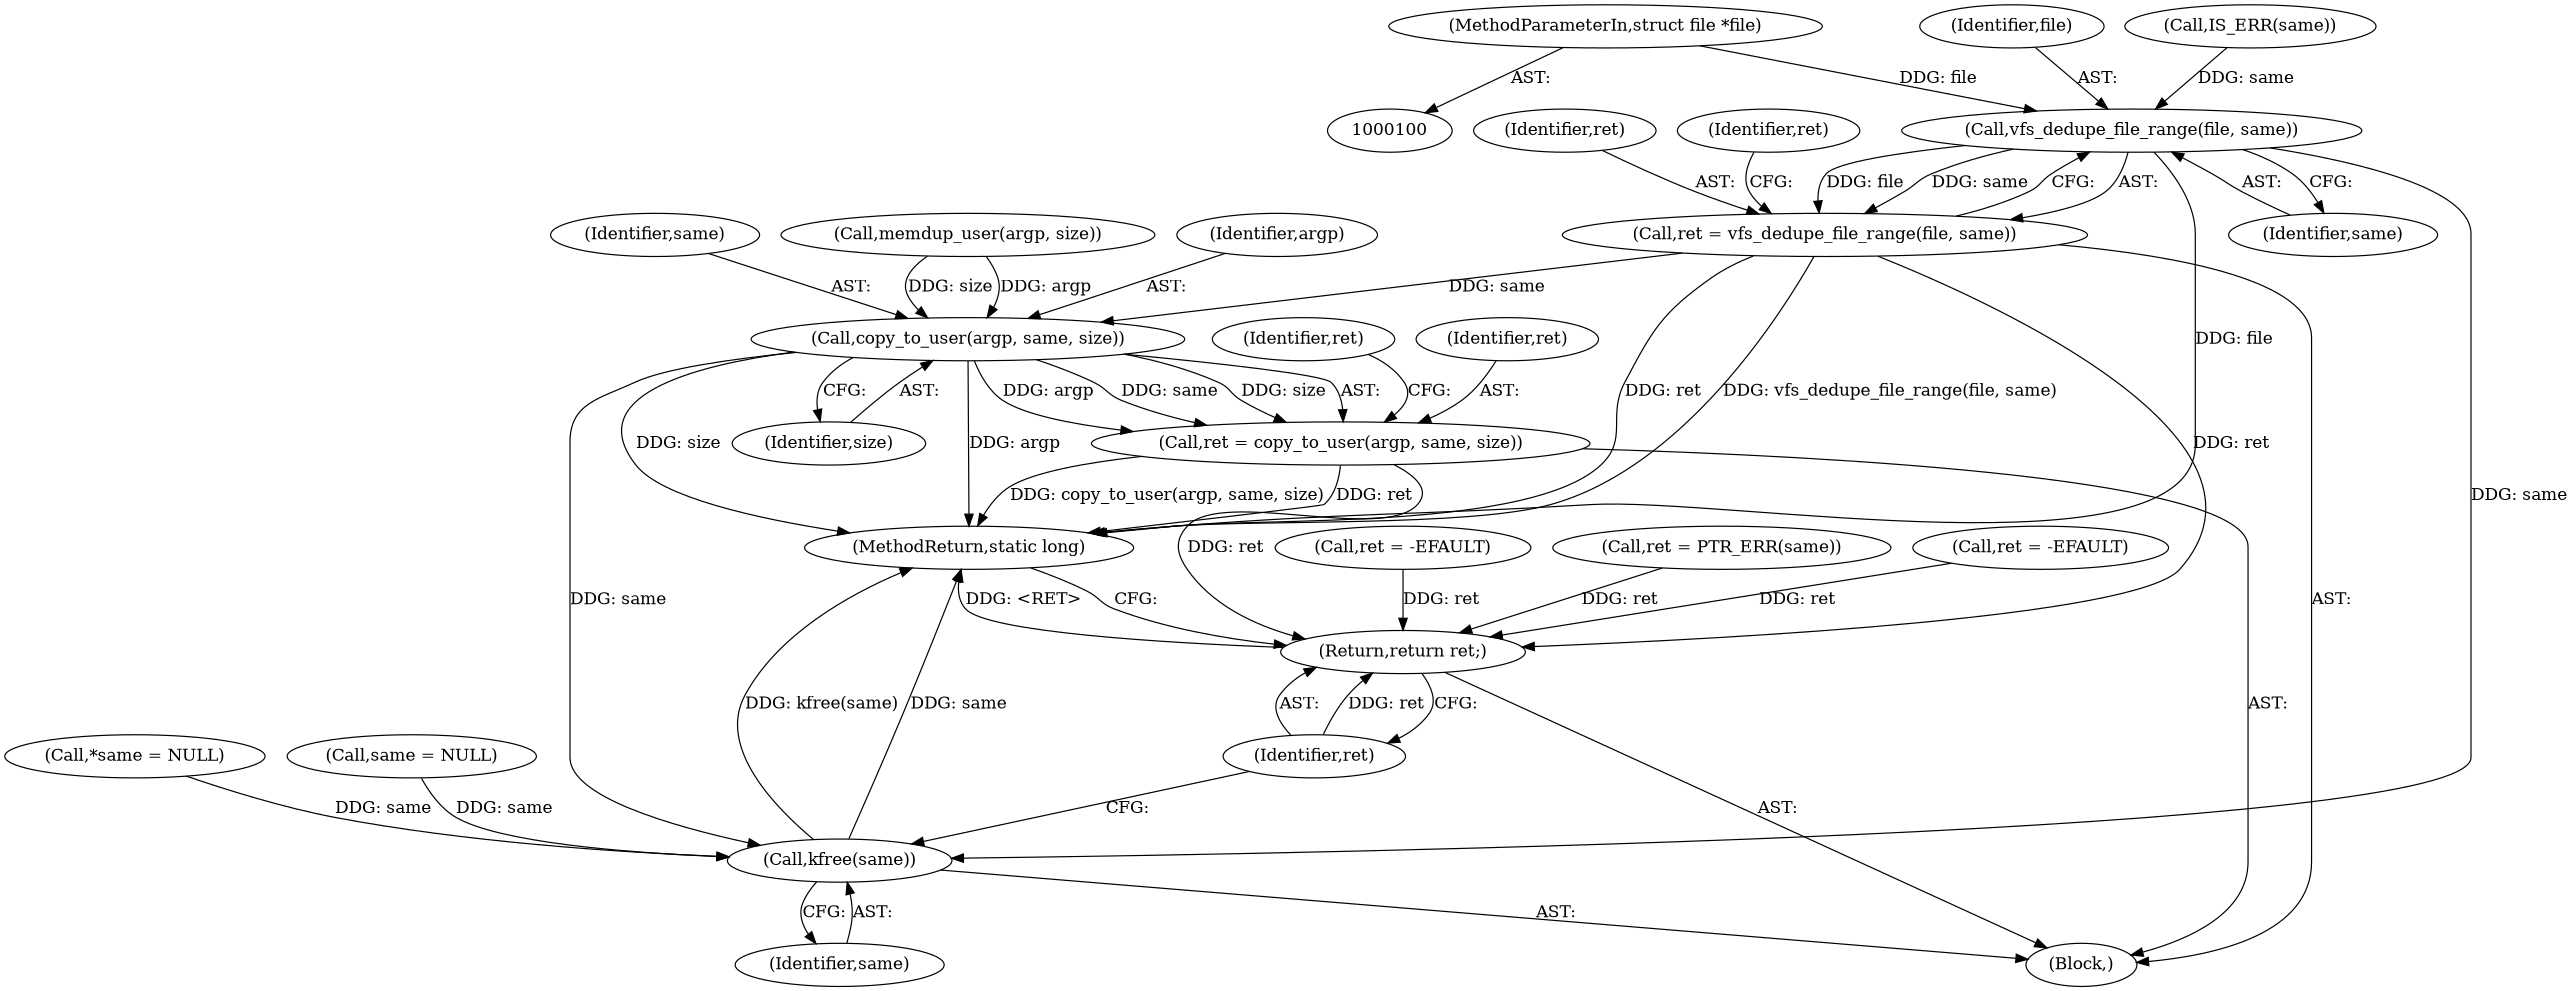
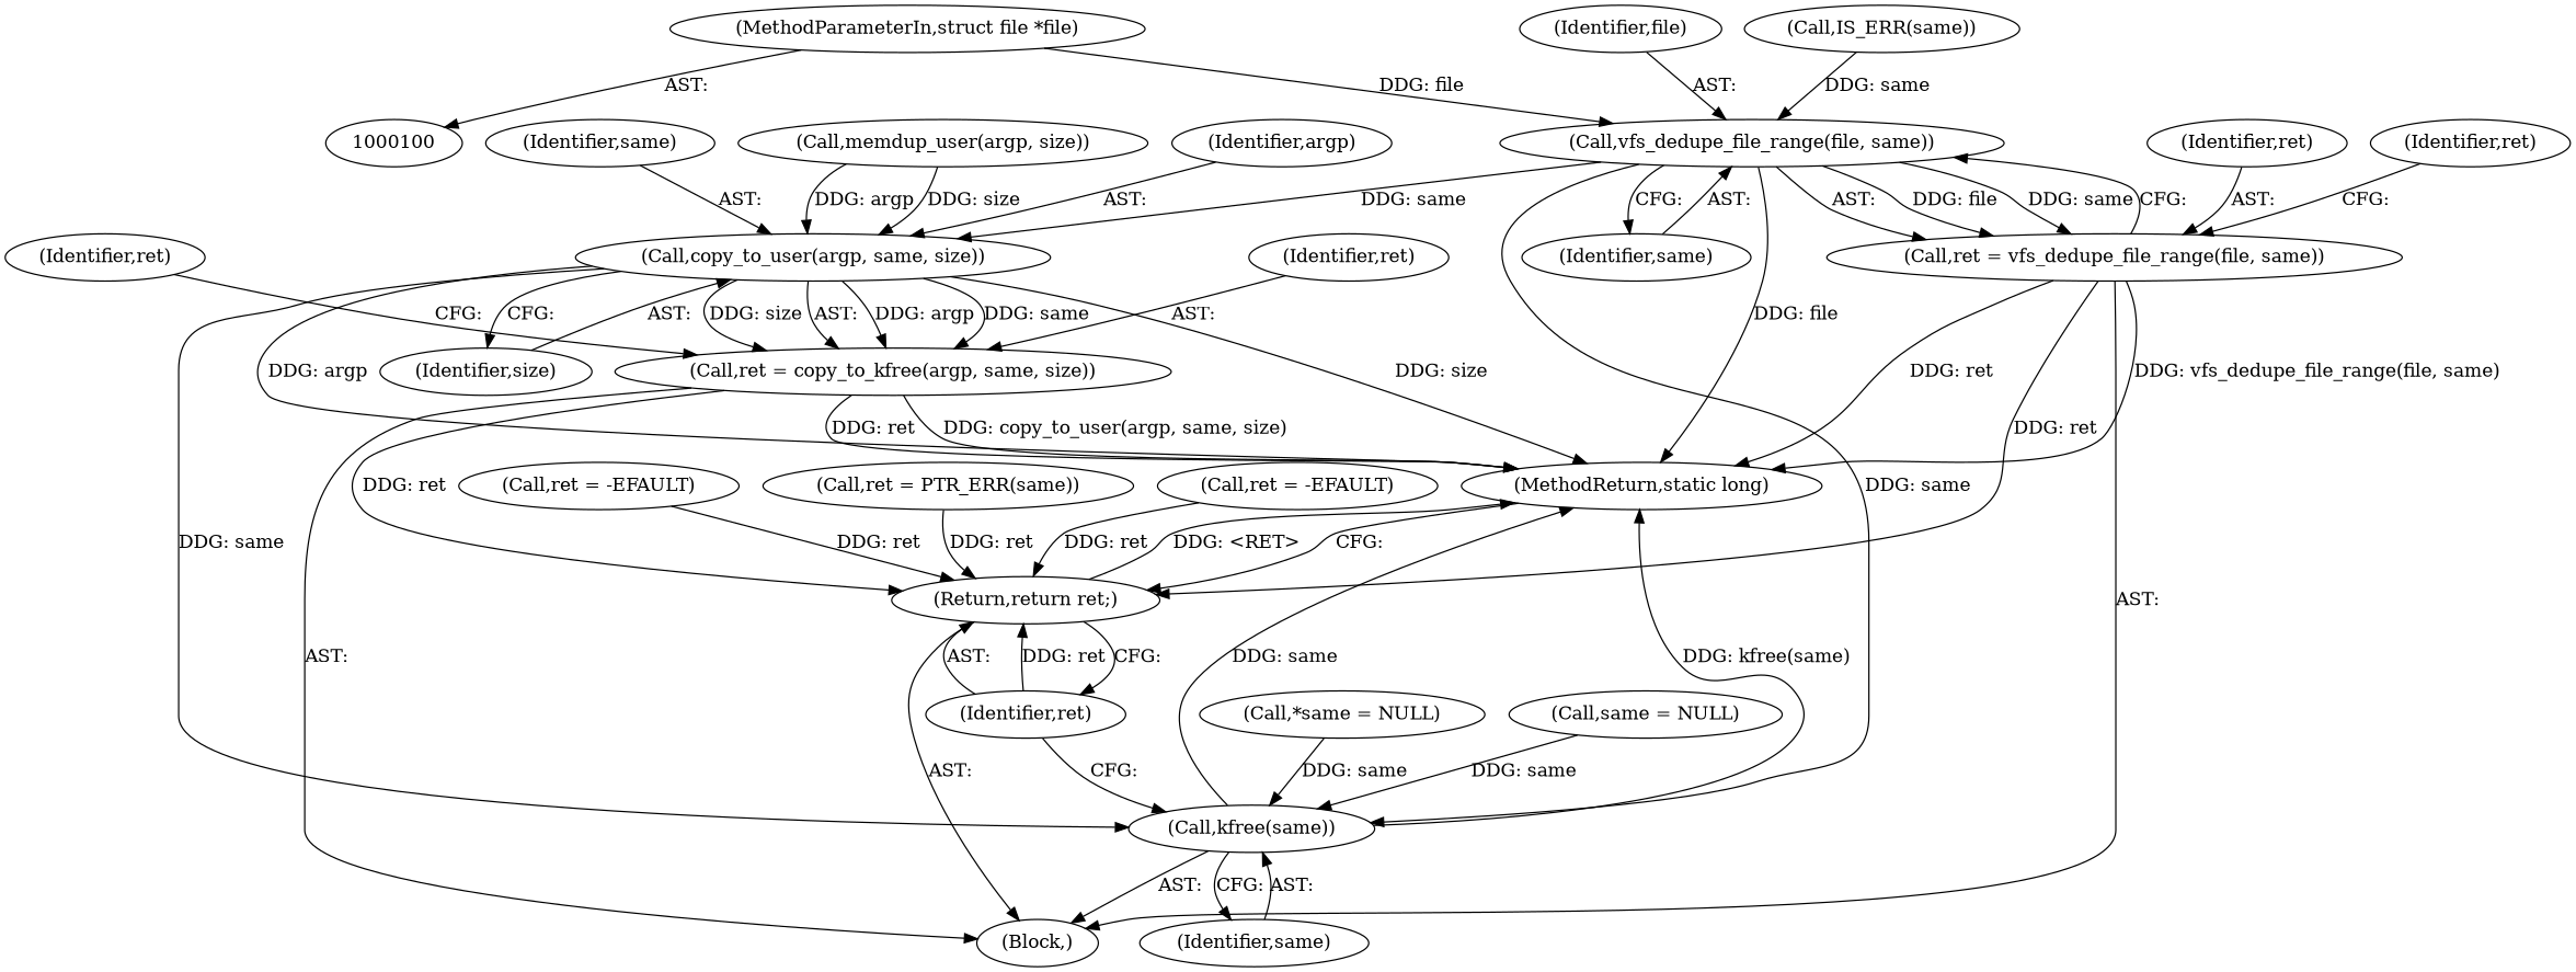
  digraph {
    n1 [label="(MethodParameterIn,struct file *file)"]
    n2 [label="(Call,vfs_dedupe_file_range(file, same))"]
    1000100
    n4 [label="(MethodReturn,static long)"]
    n5 [label="(Call,ret = vfs_dedupe_file_range(file, same))"]
    n6 [label="(Call,copy_to_user(argp, same, size))"]
    n7 [label="(Call,kfree(same))"]
    n8 [label="(Identifier,same)"]
    n9 [label="(Return,return ret;)"]
    n10 [label="(Block,)"]
-   n11 [label="(Call,ret = copy_to_user(argp, same, size))"]
+   n11 [label="(Call,ret = copy_to_kfree(argp, same, size))"]
    n12 [label="(Identifier,size)"]
    n13 [label="(Identifier,same)"]
    n14 [label="(Identifier,ret)"]
    n15 [label="(Call,ret = -EFAULT)"]
    n16 [label="(Call,ret = PTR_ERR(same))"]
    n17 [label="(Identifier,argp)"]
    n18 [label="(Identifier,same)"]
    n19 [label="(Call,memdup_user(argp, size))"]
    n20 [label="(Identifier,file)"]
    n21 [label="(Identifier,ret)"]
    n22 [label="(Identifier,ret)"]
    n23 [label="(Identifier,ret)"]
    n24 [label="(Call,*same = NULL)"]
    n25 [label="(Call,same = NULL)"]
    n26 [label="(Call,IS_ERR(same))"]
    n27 [label="(Identifier,ret)"]
    n28 [label="(Call,ret = -EFAULT)"]
    n1 -> n2 [label="DDG: file"]
    n1 -> 1000100 [label="AST: "]
    n2 -> n4 [label="DDG: file"]
    n2 -> n5 [label="AST: "]
    n2 -> n5 [label="DDG: file"]
    n2 -> n5 [label="DDG: same"]
-   n5 -> n6 [label="DDG: same"]
+   n2 -> n6 [label="DDG: same"]
    n2 -> n7 [label="DDG: same"]
    n2 -> n8 [label="CFG: "]
    n4 -> n9 [label="CFG: "]
    n5 -> n2 [label="CFG: "]
    n5 -> n4 [label="DDG: ret"]
    n5 -> n4 [label="DDG: vfs_dedupe_file_range(file, same)"]
    n5 -> n9 [label="DDG: ret"]
    n5 -> n10 [label="AST: "]
    n6 -> n4 [label="DDG: size"]
    n6 -> n4 [label="DDG: argp"]
    n6 -> n7 [label="DDG: same"]
    n6 -> n11 [label="AST: "]
    n6 -> n11 [label="DDG: argp"]
    n6 -> n11 [label="DDG: same"]
    n6 -> n11 [label="DDG: size"]
    n6 -> n12 [label="CFG: "]
    n7 -> n4 [label="DDG: same"]
    n7 -> n4 [label="DDG: kfree(same)"]
    n7 -> n10 [label="AST: "]
    n7 -> n13 [label="CFG: "]
    n8 -> n2 [label="AST: "]
    n9 -> n4 [label="DDG: <RET>"]
    n9 -> n10 [label="AST: "]
    n9 -> n14 [label="CFG: "]
    n11 -> n4 [label="DDG: copy_to_user(argp, same, size)"]
    n11 -> n4 [label="DDG: ret"]
    n11 -> n9 [label="DDG: ret"]
    n11 -> n10 [label="AST: "]
    n12 -> n6 [label="AST: "]
    n13 -> n7 [label="AST: "]
    n14 -> n7 [label="CFG: "]
    n14 -> n9 [label="AST: "]
    n14 -> n9 [label="DDG: ret"]
    n15 -> n9 [label="DDG: ret"]
    n16 -> n9 [label="DDG: ret"]
    n17 -> n6 [label="AST: "]
    n18 -> n6 [label="AST: "]
    n19 -> n6 [label="DDG: argp"]
    n19 -> n6 [label="DDG: size"]
    n20 -> n2 [label="AST: "]
    n21 -> n5 [label="AST: "]
    n22 -> n11 [label="CFG: "]
    n23 -> n11 [label="AST: "]
    n24 -> n7 [label="DDG: same"]
    n25 -> n7 [label="DDG: same"]
    n26 -> n2 [label="DDG: same"]
    n27 -> n5 [label="CFG: "]
    n28 -> n9 [label="DDG: ret"]
  }
